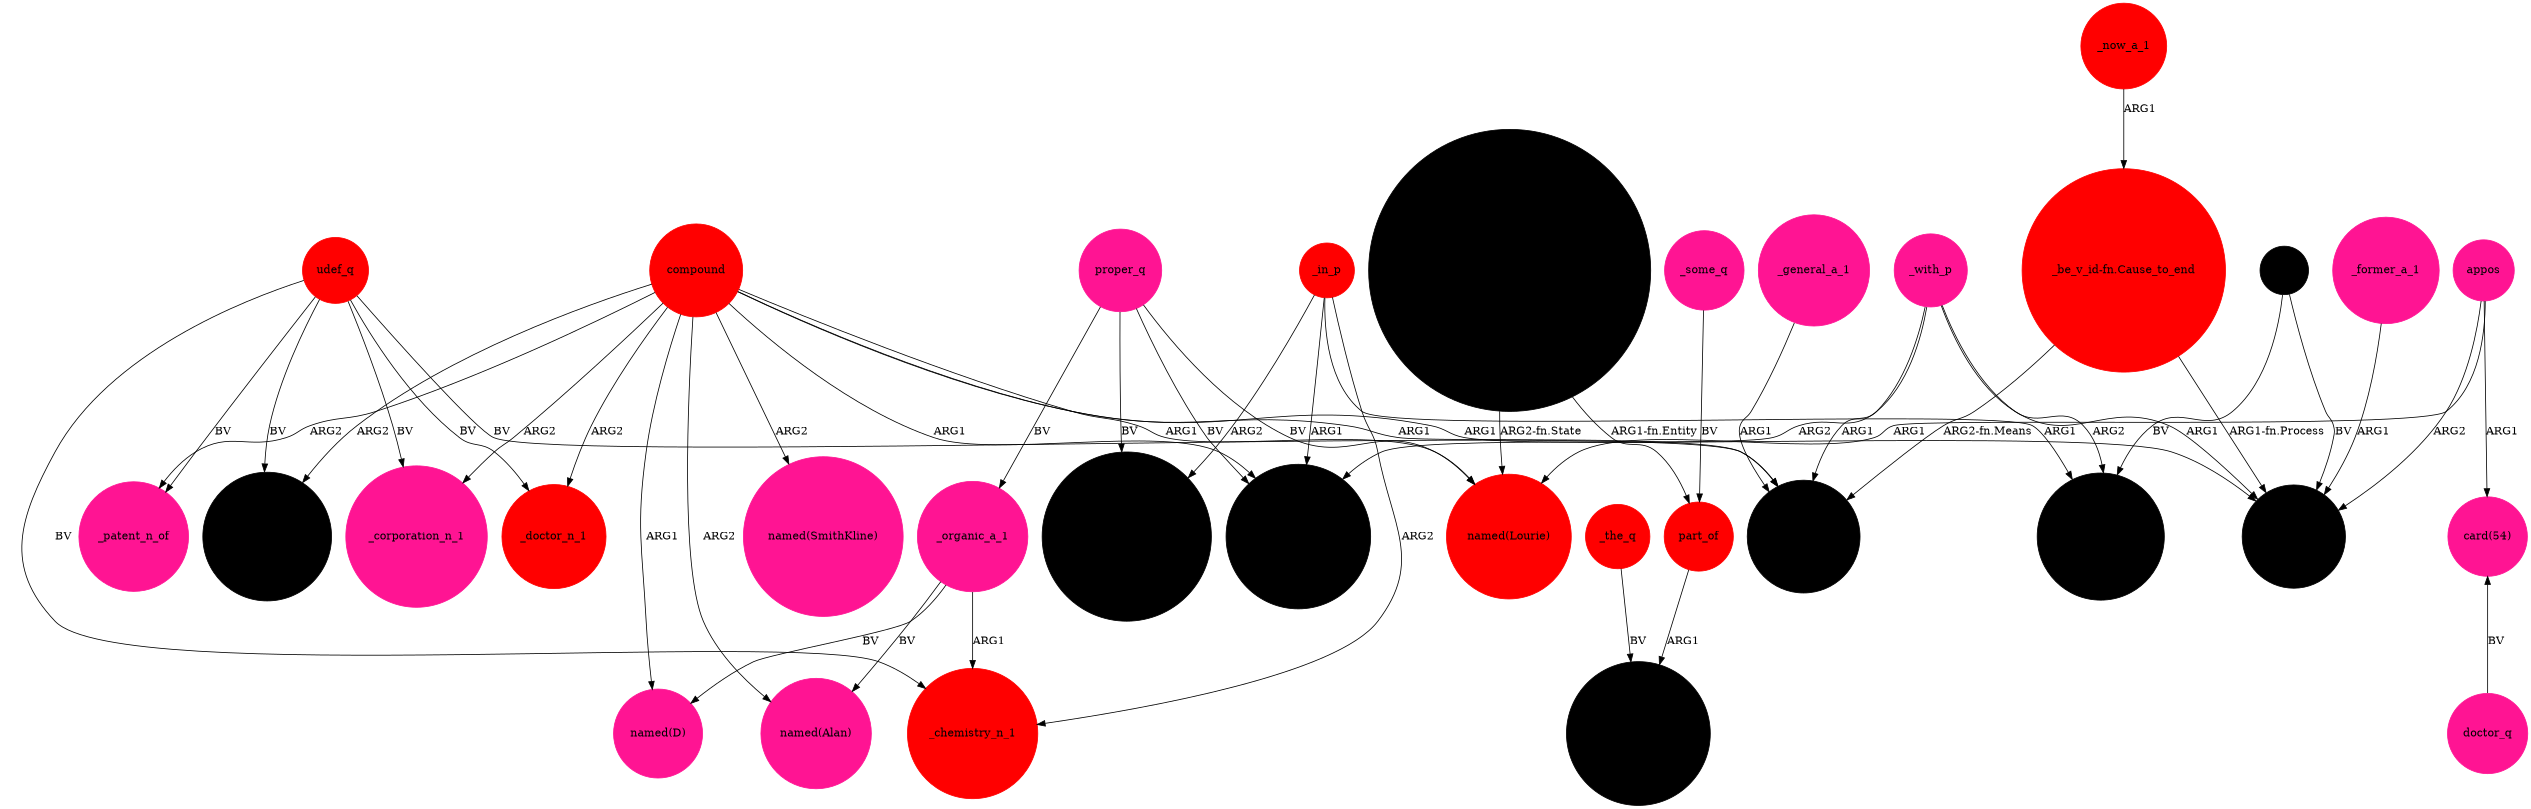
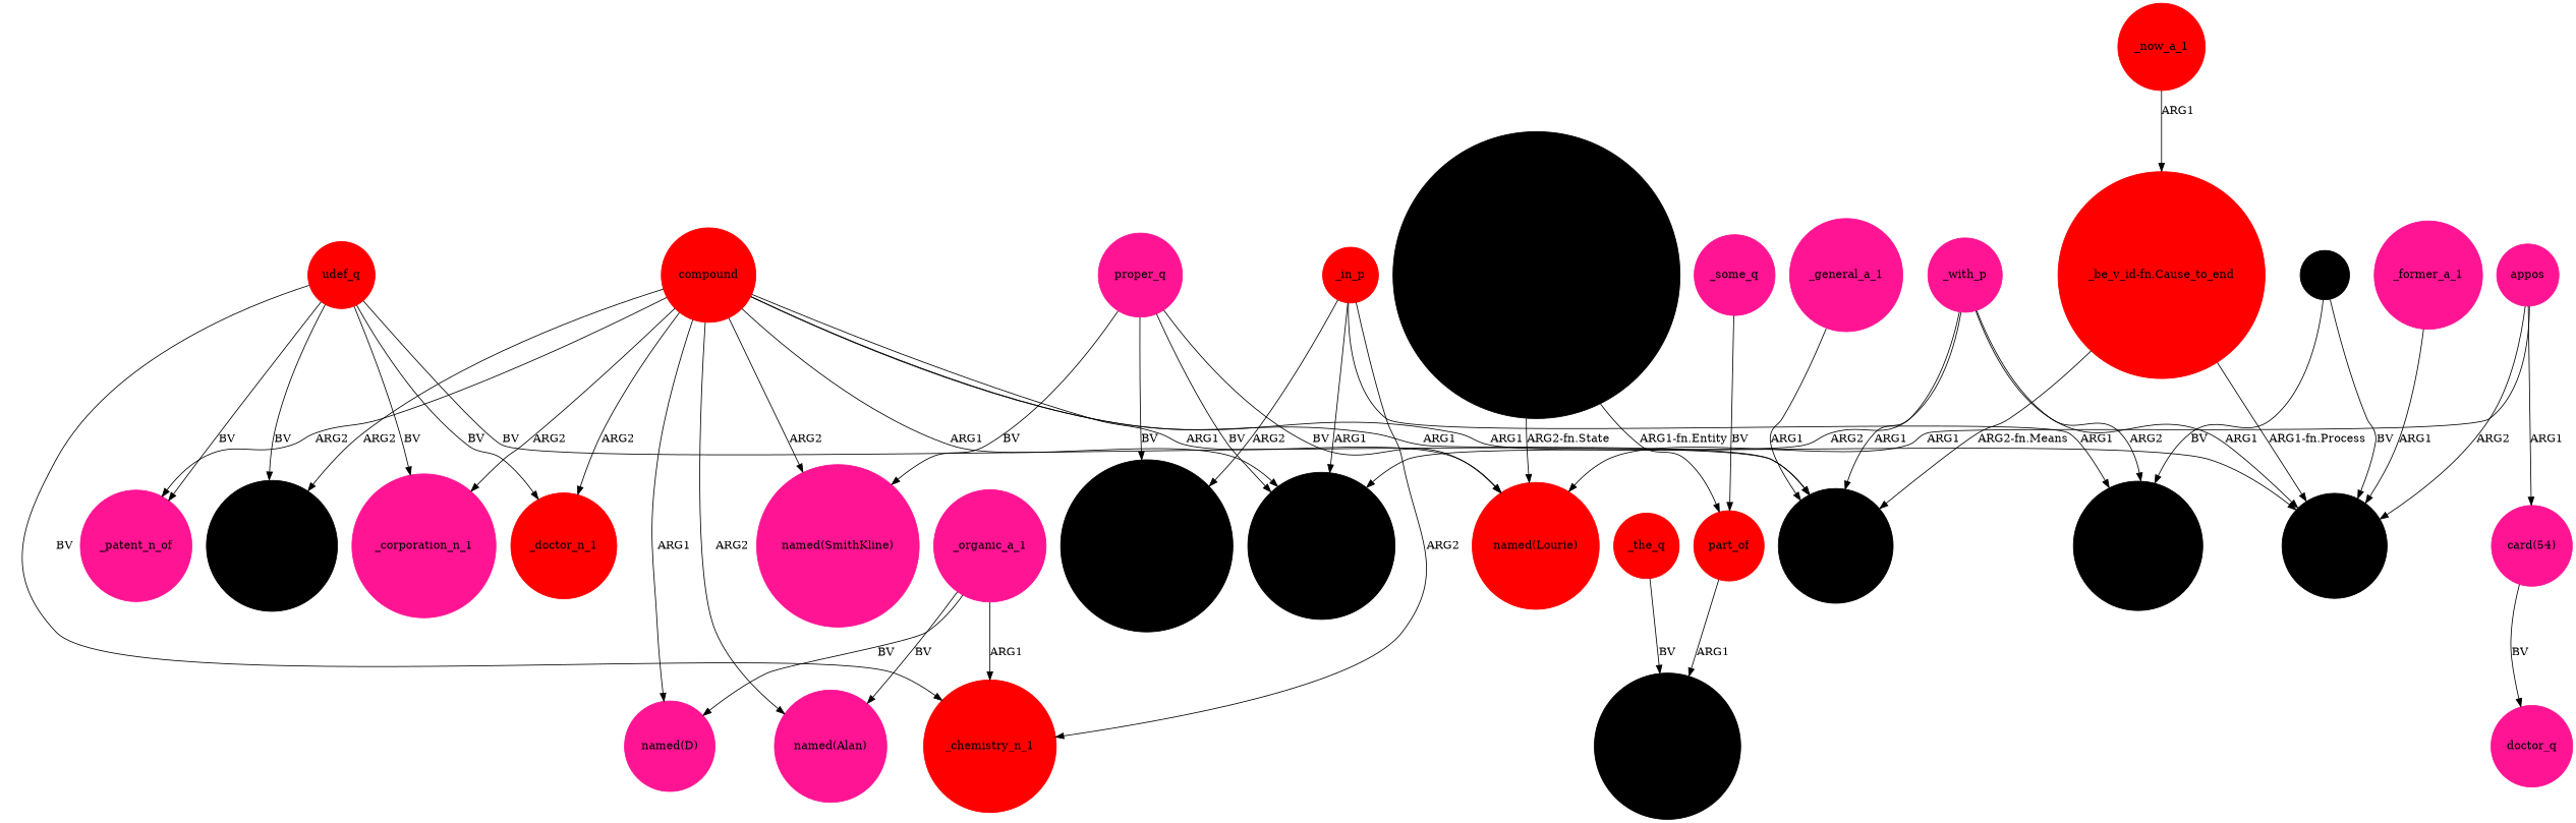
  digraph {
    fontname="DejaVu Serif"
    node [color=deeppink fontname="DejaVu Serif" shape=circle style=filled]
    edge [fontname="DejaVu Serif"]
    "_be_v_id-fn.Cause_to_end" [color=red]
    _agent_n_of [color=black]
    _counsel_n_1 [color=black]
    compound [color=red]
    "named(Lourie)" [color=red]
    "named(Beckman)" [color=black]
    _associate_n_of [color=black]
    _patent_n_of
    "named(SmithKline)"
    "named(D)"
    _doctor_n_1 [color=red]
    _corporation_n_1
    "named(Alan)"
    _former_a_1
    _the_q [color=red]
    _association_n_of [color=black]
    _in_p [color=red]
    _chemistry_n_1 [color=red]
    "named(Philadelphia)" [color=black]
    _doctorate_n_1 [color=black]
    _organic_a_1
    udef_q [color=red]
    proper_q
    _general_a_1
    part_of [color=red]
    appos
    "card(54)"
    _a_q [color=black]
    "_recommend_v_to-fn.State_continue" [color=black]
    _with_p
    _some_q
    n32 [label=doctor_q]
    _now_a_1 [color=red]
    "_be_v_id-fn.Cause_to_end" -> _agent_n_of [label="ARG1-fn.Process"]
    "_be_v_id-fn.Cause_to_end" -> _counsel_n_1 [label="ARG2-fn.Means"]
    compound -> _agent_n_of [label=ARG1]
    compound -> _counsel_n_1 [label=ARG1]
    compound -> "named(Lourie)" [label=ARG1]
    compound -> "named(Beckman)" [label=ARG1]
    compound -> _associate_n_of [label=ARG2]
    compound -> _patent_n_of [label=ARG2]
    compound -> "named(SmithKline)" [label=ARG2]
    compound -> "named(D)" [label=ARG1]
    compound -> _doctor_n_1 [label=ARG2]
    compound -> _corporation_n_1 [label=ARG2]
    compound -> "named(Alan)" [label=ARG2]
    _former_a_1 -> _agent_n_of [label=ARG1]
    _the_q -> _association_n_of [label=BV]
    _in_p -> "named(Beckman)" [label=ARG1]
    _in_p -> _chemistry_n_1 [label=ARG2]
    _in_p -> "named(Philadelphia)" [label=ARG2]
    _in_p -> _doctorate_n_1 [label=ARG1]
    _organic_a_1 -> "named(D)" [label=BV]
    _organic_a_1 -> "named(Alan)" [label=BV]
    _organic_a_1 -> _chemistry_n_1 [label=ARG1]
    udef_q -> _counsel_n_1 [label=BV]
    udef_q -> _associate_n_of [label=BV]
    udef_q -> _patent_n_of [label=BV]
    udef_q -> _doctor_n_1 [label=BV]
    udef_q -> _corporation_n_1 [label=BV]
    udef_q -> _chemistry_n_1 [label=BV]
    proper_q -> "named(Lourie)" [label=BV]
    proper_q -> "named(Beckman)" [label=BV]
-   proper_q -> _organic_a_1 [label=BV]
+   proper_q -> "named(SmithKline)" [label=BV]
    proper_q -> "named(Philadelphia)" [label=BV]
    _general_a_1 -> _counsel_n_1 [label=ARG1]
    part_of -> _association_n_of [label=ARG1]
    appos -> _agent_n_of [label=ARG2]
    appos -> "named(Lourie)" [label=ARG1]
    appos -> "card(54)" [label=ARG1]
    _a_q -> _agent_n_of [label=BV]
    _a_q -> _doctorate_n_1 [label=BV]
    "_recommend_v_to-fn.State_continue" -> "named(Lourie)" [label="ARG2-fn.State"]
    "_recommend_v_to-fn.State_continue" -> part_of [label="ARG1-fn.Entity"]
    _with_p -> _agent_n_of [label=ARG1]
    _with_p -> _counsel_n_1 [label=ARG1]
    _with_p -> "named(Beckman)" [label=ARG2]
    _with_p -> _doctorate_n_1 [label=ARG2]
    _some_q -> part_of [label=BV]
-   n32 -> "card(54)" [label=BV]
+   "card(54)" -> n32 [label=BV]
    _now_a_1 -> "_be_v_id-fn.Cause_to_end" [label=ARG1]
  }
